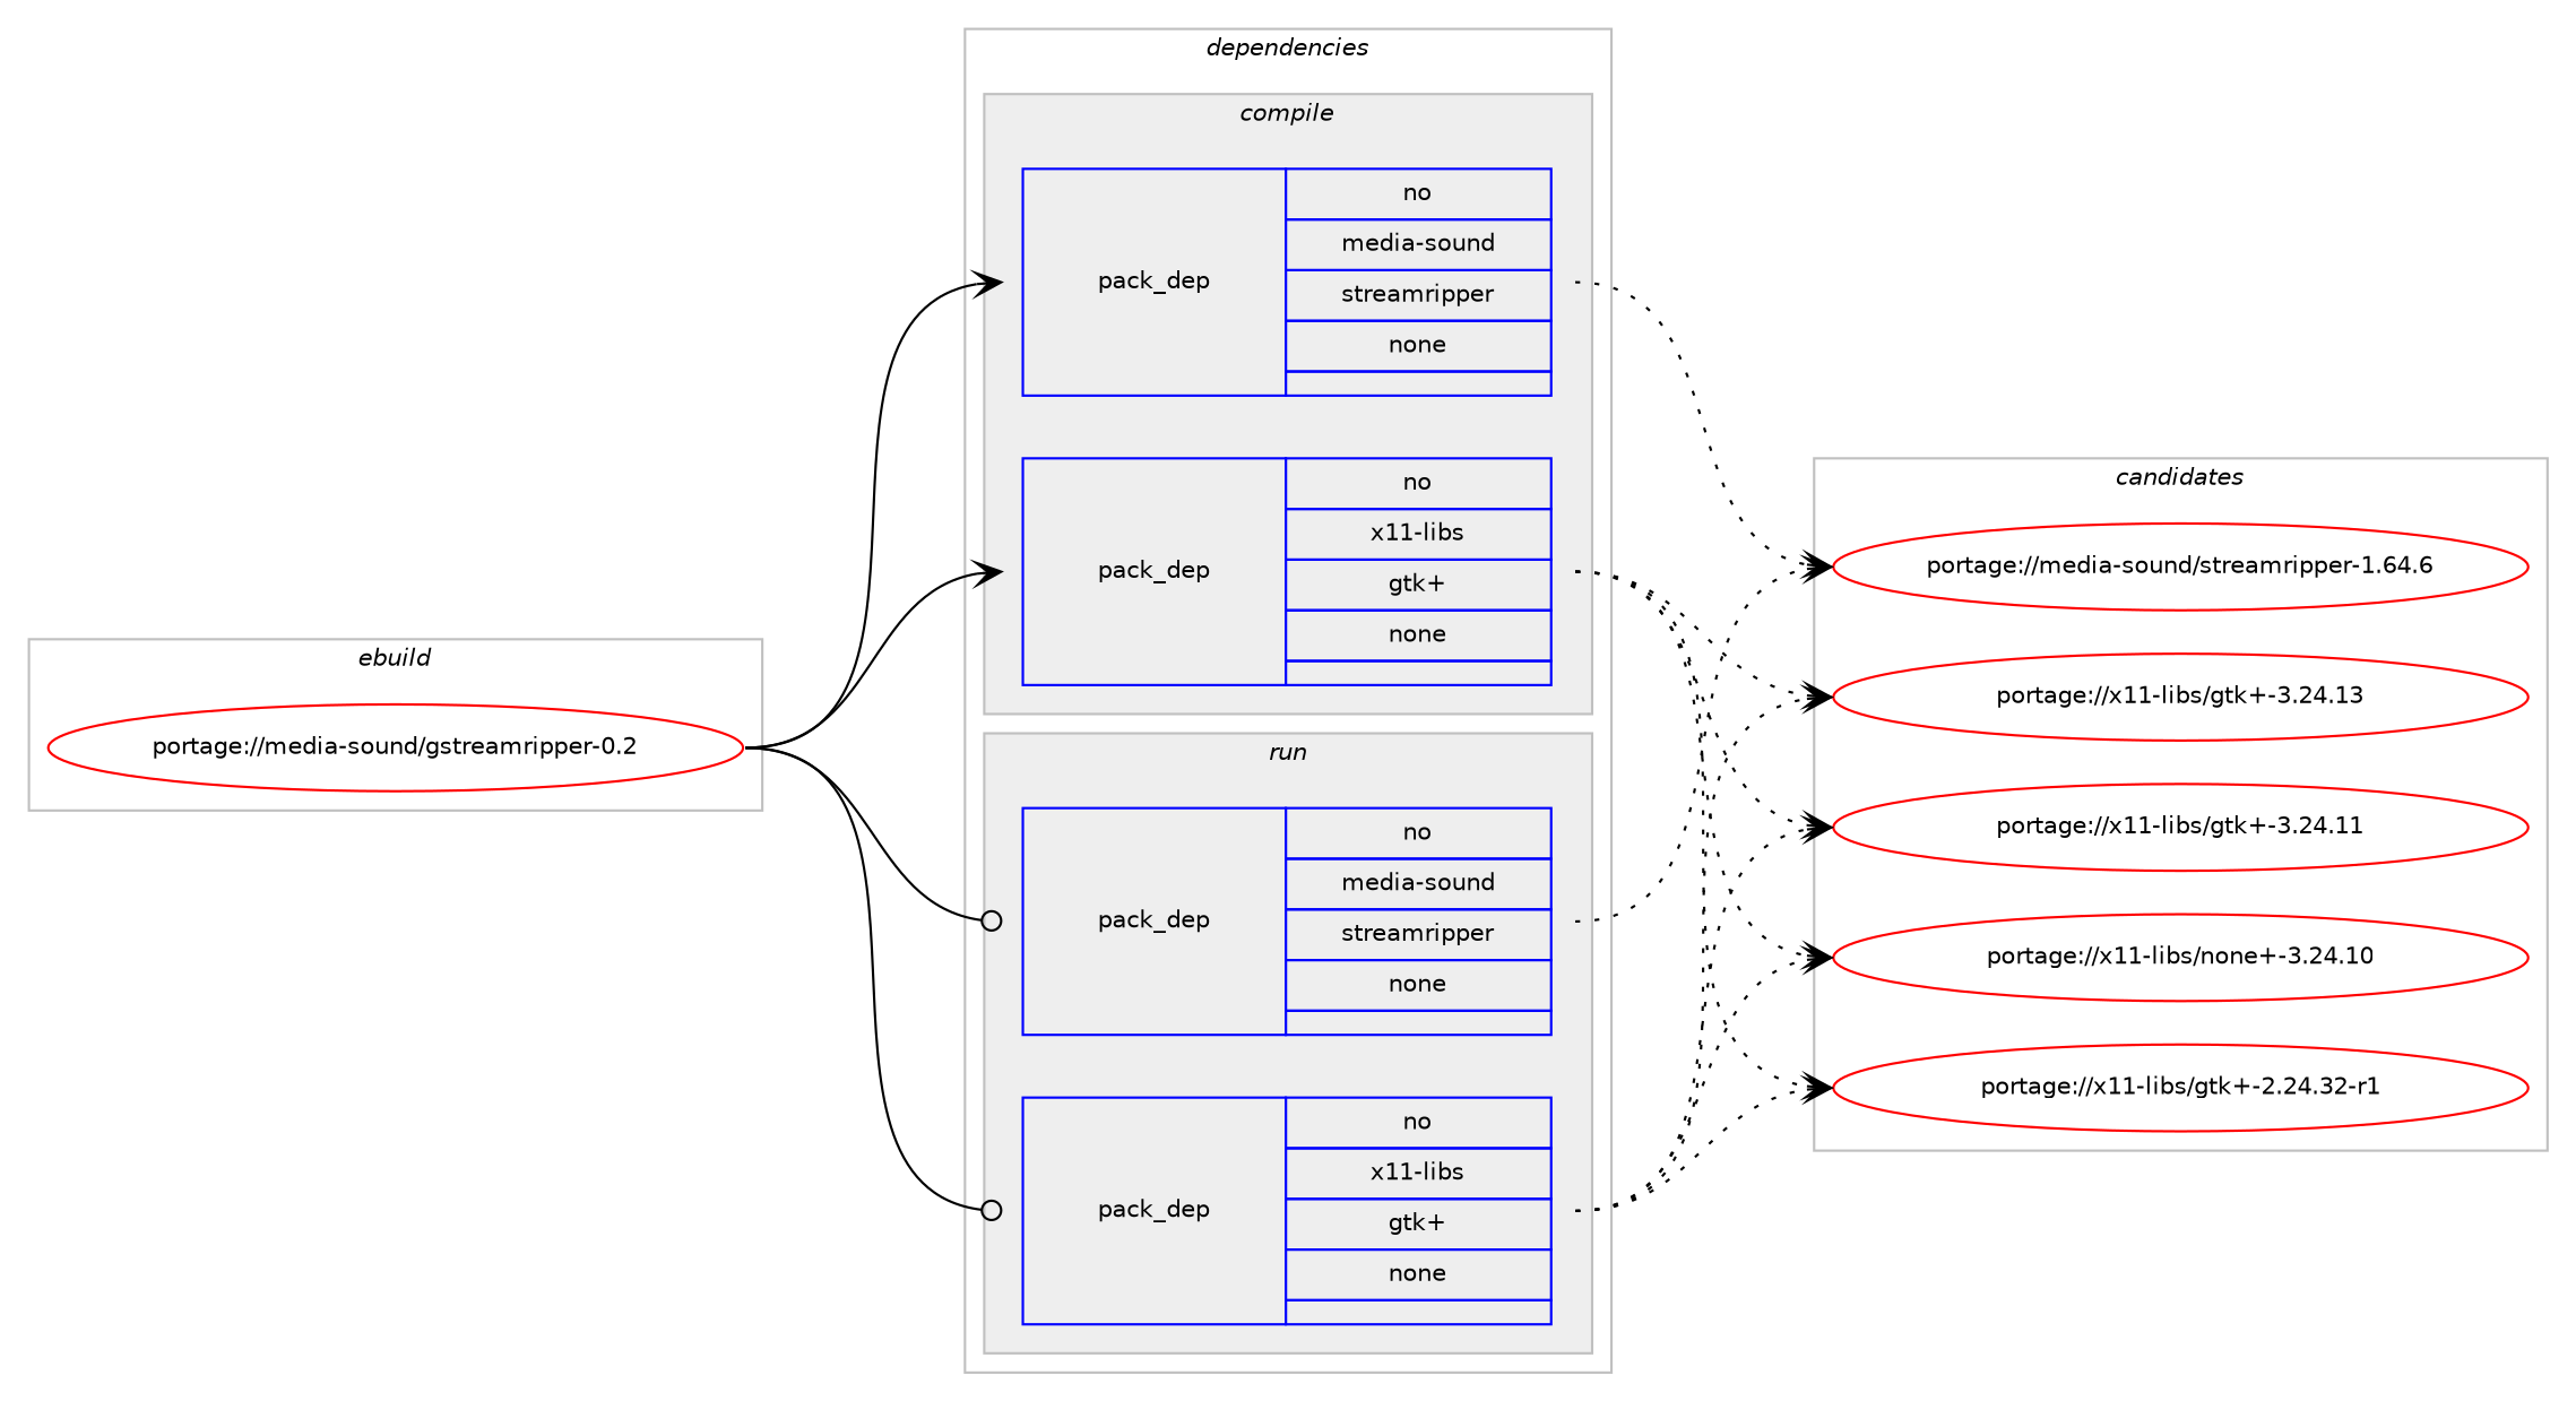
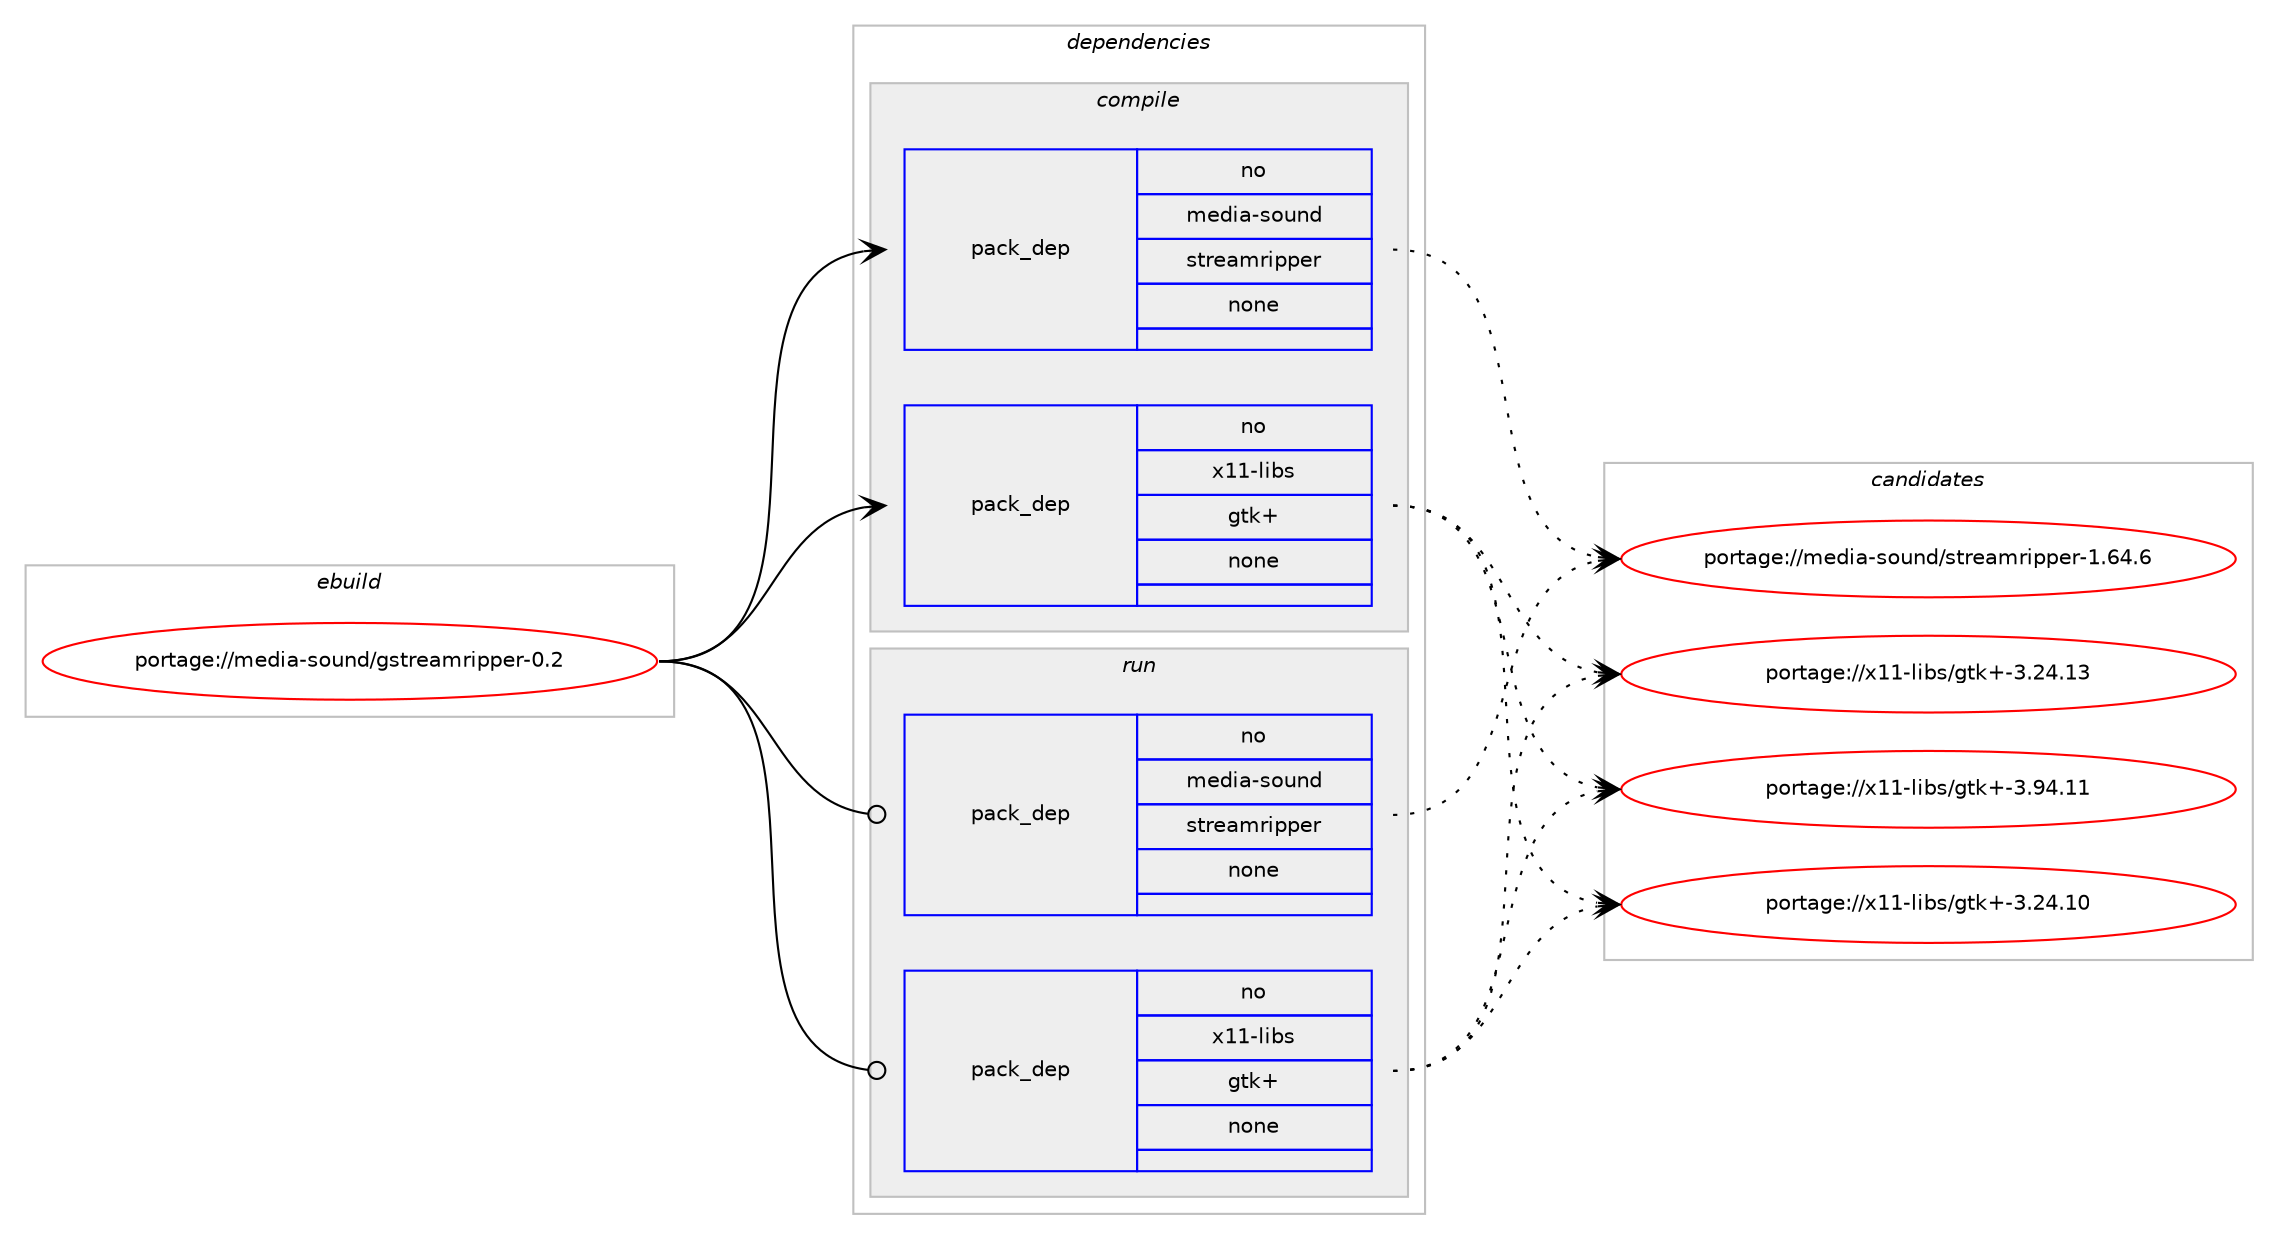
  digraph {
    compound=true
    concentrate=true
    fontname=Helvetica
    fontsize=10
    newrank=true
    rankdir=LR
    ranksep=1.5
    node [color=red fontname=Helvetica fontsize=10]
    edge [arrowhead=vee headport=w style=dotted tailport=e weight=100]
    n1 [label="portage://media-sound/gstreamripper-0.2" width=4]
    n2 [color=blue label=<<TABLE BORDER="0" CELLBORDER="1" CELLSPACING="0" CELLPADDING="4" WIDTH="220"><TR><TD ROWSPAN="6" CELLPADDING="30">pack_dep</TD></TR><TR><TD WIDTH="110">no</TD></TR><TR><TD>media-sound</TD></TR><TR><TD>streamripper</TD></TR><TR><TD>none</TD></TR><TR><TD></TD></TR></TABLE>> shape=none]
    n3 [color=blue label=<<TABLE BORDER="0" CELLBORDER="1" CELLSPACING="0" CELLPADDING="4" WIDTH="220"><TR><TD ROWSPAN="6" CELLPADDING="30">pack_dep</TD></TR><TR><TD WIDTH="110">no</TD></TR><TR><TD>x11-libs</TD></TR><TR><TD>gtk+</TD></TR><TR><TD>none</TD></TR><TR><TD></TD></TR></TABLE>> shape=none]
    n4 [color=blue label=<<TABLE BORDER="0" CELLBORDER="1" CELLSPACING="0" CELLPADDING="4" WIDTH="220"><TR><TD ROWSPAN="6" CELLPADDING="30">pack_dep</TD></TR><TR><TD WIDTH="110">no</TD></TR><TR><TD>media-sound</TD></TR><TR><TD>streamripper</TD></TR><TR><TD>none</TD></TR><TR><TD></TD></TR></TABLE>> shape=none]
    n5 [color=blue label=<<TABLE BORDER="0" CELLBORDER="1" CELLSPACING="0" CELLPADDING="4" WIDTH="220"><TR><TD ROWSPAN="6" CELLPADDING="30">pack_dep</TD></TR><TR><TD WIDTH="110">no</TD></TR><TR><TD>x11-libs</TD></TR><TR><TD>gtk+</TD></TR><TR><TD>none</TD></TR><TR><TD></TD></TR></TABLE>> shape=none]
    n6 [label="portage://media-sound/streamripper-1.64.6" width=4]
    n7 [label="portage://x11-libs/gtk+-3.24.13" width=4]
-   n8 [label="portage://x11-libs/gtk+-3.24.11" width=4]
-   n9 [label="portage://x11-libs/none+-3.24.10" width=4]
-   n10 [label="portage://x11-libs/gtk+-2.24.32-r1" width=4]
+   n8 [label="portage://x11-libs/gtk+-3.94.11" width=4]
+   n9 [label="portage://x11-libs/gtk+-3.24.10" width=4]
    subgraph cluster_1 {
      color=gray
      label=<<i>ebuild</i>>
      n1
    }
    subgraph cluster_2 {
      color=gray
      label=<<i>dependencies</i>>
      subgraph cluster_3 {
        color=gray
        fillcolor="#eeeeee"
        label=<<i>compile</i>>
        style=filled
        subgraph sub_4 {
          color=gray
          fillcolor="#eeeeee"
          label=<<i>compile</i>>
          style=filled
          n2
        }
        subgraph sub_5 {
          color=gray
          fillcolor="#eeeeee"
          label=<<i>compile</i>>
          style=filled
          n3
        }
      }
      subgraph cluster_6 {
        color=gray
        fillcolor="#eeeeee"
        label=<<i>compile and run</i>>
        style=filled
      }
      subgraph cluster_7 {
        color=gray
        fillcolor="#eeeeee"
        label=<<i>run</i>>
        style=filled
        subgraph sub_8 {
          color=gray
          fillcolor="#eeeeee"
          label=<<i>run</i>>
          style=filled
          n4
        }
        subgraph sub_9 {
          color=gray
          fillcolor="#eeeeee"
          label=<<i>run</i>>
          style=filled
          n5
        }
      }
    }
    subgraph cluster_10 {
      color=gray
      label=<<i>candidates</i>>
      rank=same
      subgraph sub_11 {
        color=black
        label=<<i>candidates</i>>
        nodesep=1
        rank=same
        n6
      }
      subgraph sub_12 {
        color=black
        label=<<i>candidates</i>>
        nodesep=1
        rank=same
        n7
        n8
        n9
-       n10
      }
      subgraph sub_13 {
        color=black
        label=<<i>candidates</i>>
        nodesep=1
        rank=same
        n6
      }
      subgraph sub_14 {
        color=black
        label=<<i>candidates</i>>
        nodesep=1
        rank=same
        n7
        n8
        n9
-       n10
      }
    }
    n1 -> n2 [style=solid weight=20]
    n1 -> n3 [style=solid weight=20]
    n1 -> n4 [arrowhead=odot style=solid weight=20]
    n1 -> n5 [arrowhead=odot style=solid weight=20]
    n2 -> n6
    n3 -> n7
    n3 -> n8
    n3 -> n9
-   n3 -> n10
    n4 -> n6
    n5 -> n7
    n5 -> n8
    n5 -> n9
-   n5 -> n10
  }
